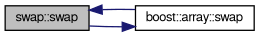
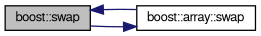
  digraph {
    rankdir=LR
    node [color=black fontname=FreeSans fontsize=10 shape=record]
    edge [color=midnightblue fontname=FreeSans fontsize=10 labelfontname=FreeSans labelfontsize=10 style=solid]
-   n1 [fillcolor=grey75 fontcolor=black height=0.2 label="swap::swap" style=filled width=0.4]
+   n1 [fillcolor=grey75 fontcolor=black height=0.2 label="boost::swap" style=filled width=0.4]
    n2 [height=0.2 label="boost::array::swap" width=0.4]
    n1 -> n2
    n2 -> n1
  }
